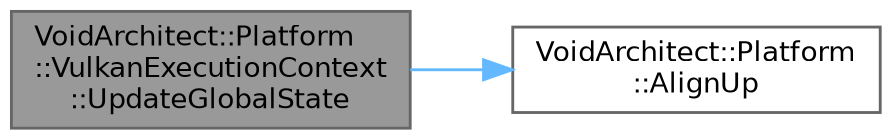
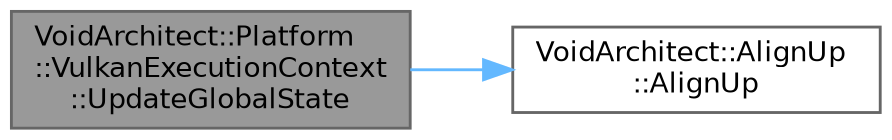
  digraph {
    rankdir=LR
    node [fontname=Helvetica fontsize=10 shape=box style=filled]
    n1 [color=gray40 fillcolor=grey60 fontcolor=black height=0.2 label="VoidArchitect::Platform\l::VulkanExecutionContext\l::UpdateGlobalState" width=0.4]
-   n2 [color=grey40 fillcolor=white height=0.2 label="VoidArchitect::Platform\l::AlignUp" width=0.4]
+   n2 [color=grey40 fillcolor=white height=0.2 label="VoidArchitect::AlignUp\l::AlignUp" width=0.4]
    n1 -> n2 [color=steelblue1 fontname=Helvetica fontsize=10 labelfontname=Helvetica labelfontsize=10 style=solid]
  }
